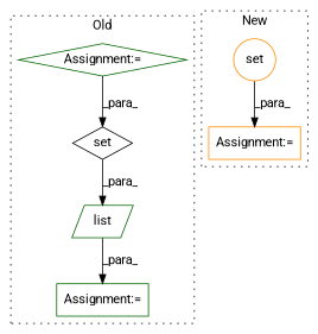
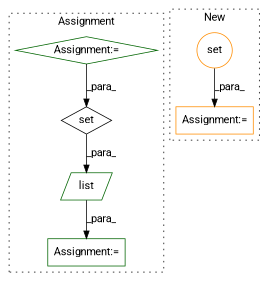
  digraph {
    fontname=Roboto
    node [a=32 l=1 shape=box color=darkgreen fontname=Roboto]
    edge [fontname=Roboto]
    n1 [l="5,1" label=list s="4139,4171" shape=parallelogram]
    n2 [a=7 label="Assignment:=" s=4138]
    n3 [a=7 l=43 label="Assignment:=" s=4064 shape=diamond]
    n4 [l="4,1" label=set s="4144,4170" shape=diamond color=black]
    n5 [l="4,1" label=set s="3909,3985" shape=circle color=darkorange]
    n6 [a=7 label="Assignment:=" s=3908 color=darkorange]
    subgraph cluster_1 {
-     label=Old
+     label=Assignment
      style=dotted
      n1
      n2
      n3
      n4
    }
    subgraph cluster_2 {
      label=New
      style=dotted
      n5
      n6
    }
    n1 -> n2 [label=_para_]
    n3 -> n4 [label=_para_]
    n4 -> n1 [label=_para_]
    n5 -> n6 [label=_para_]
  }
